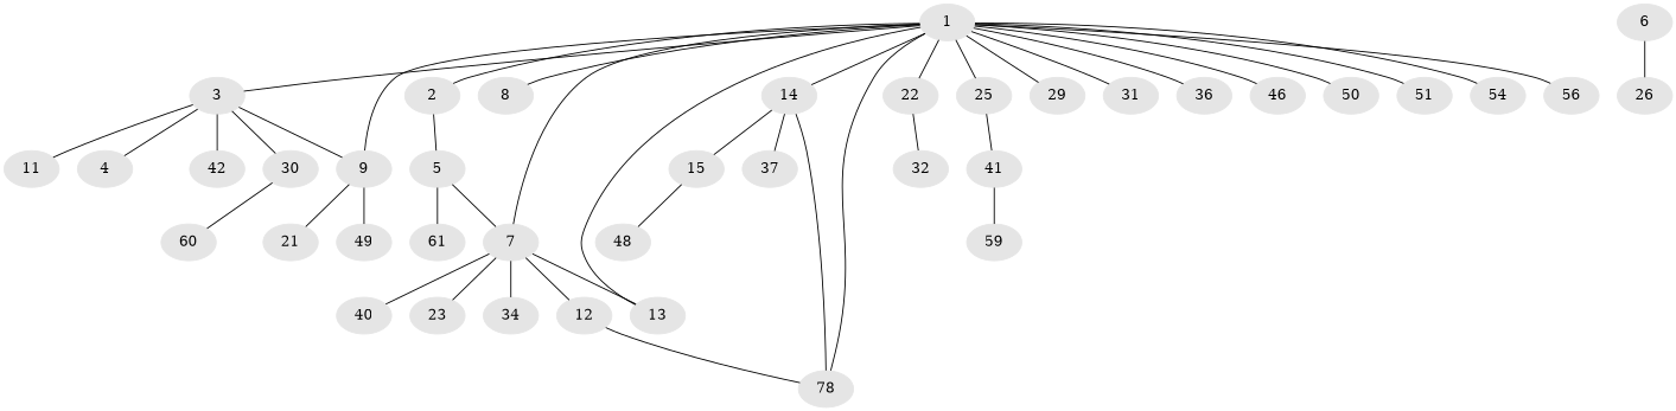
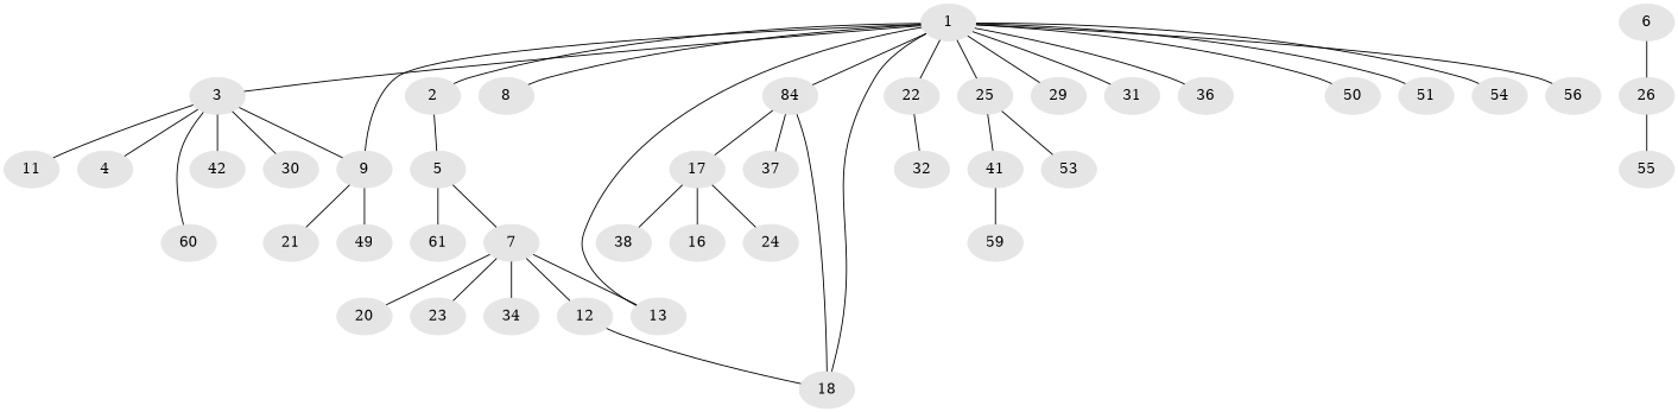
  graph {
    node [color=gray90 style=filled]
    1 [super="+57"]
    2 [super="+44"]
    3 [super="+10"]
    7 [super="+38"]
    8
    9 [super="+17"]
    13 [super="+43"]
-   14 [super="+28"]
-   18 [super="+20" label=78]
+   14 [super="+28" label=84]
+   18 [super="+20"]
    22 [super="+39"]
    25 [super="+45"]
    29
    31 [super="+47"]
    36
-   46
    50
    51
    54
    56
    5 [super="+19"]
    4
    11
    30
    42 [super="+58"]
    12
    23
    34
-   40
+   40 [label=20]
    21
    49
-   15 [super="+35"]
+   15 [super="+35" label=17]
    37
    32
    41
+   53
    61
    26 [super="+33"]
    6
    60
-   48 [super="+52"]
+   55
+   16 [super="+27"]
+   24
+   48 [super="+52" label=38]
    59
    1 -- 2
    1 -- 3
-   1 -- 7
    1 -- 8
    1 -- 9
    1 -- 13
    1 -- 14
    1 -- 18
    1 -- 22
    1 -- 25
    1 -- 29
    1 -- 31
    1 -- 36
-   1 -- 46
    1 -- 50
    1 -- 51
    1 -- 54
    1 -- 56
    2 -- 5
    3 -- 9
    3 -- 4
    3 -- 11
    3 -- 30
    3 -- 42
    7 -- 13
    7 -- 12
    7 -- 23
    7 -- 34
    7 -- 40
    9 -- 21
    9 -- 49
    14 -- 18
    14 -- 15
    14 -- 37
    22 -- 32
    25 -- 41
+   25 -- 53
    5 -- 7
    5 -- 61
-   30 -- 60
+   3 -- 60
    12 -- 18
+   15 -- 16
+   15 -- 24
    15 -- 48
    41 -- 59
+   26 -- 55
    6 -- 26
  }
